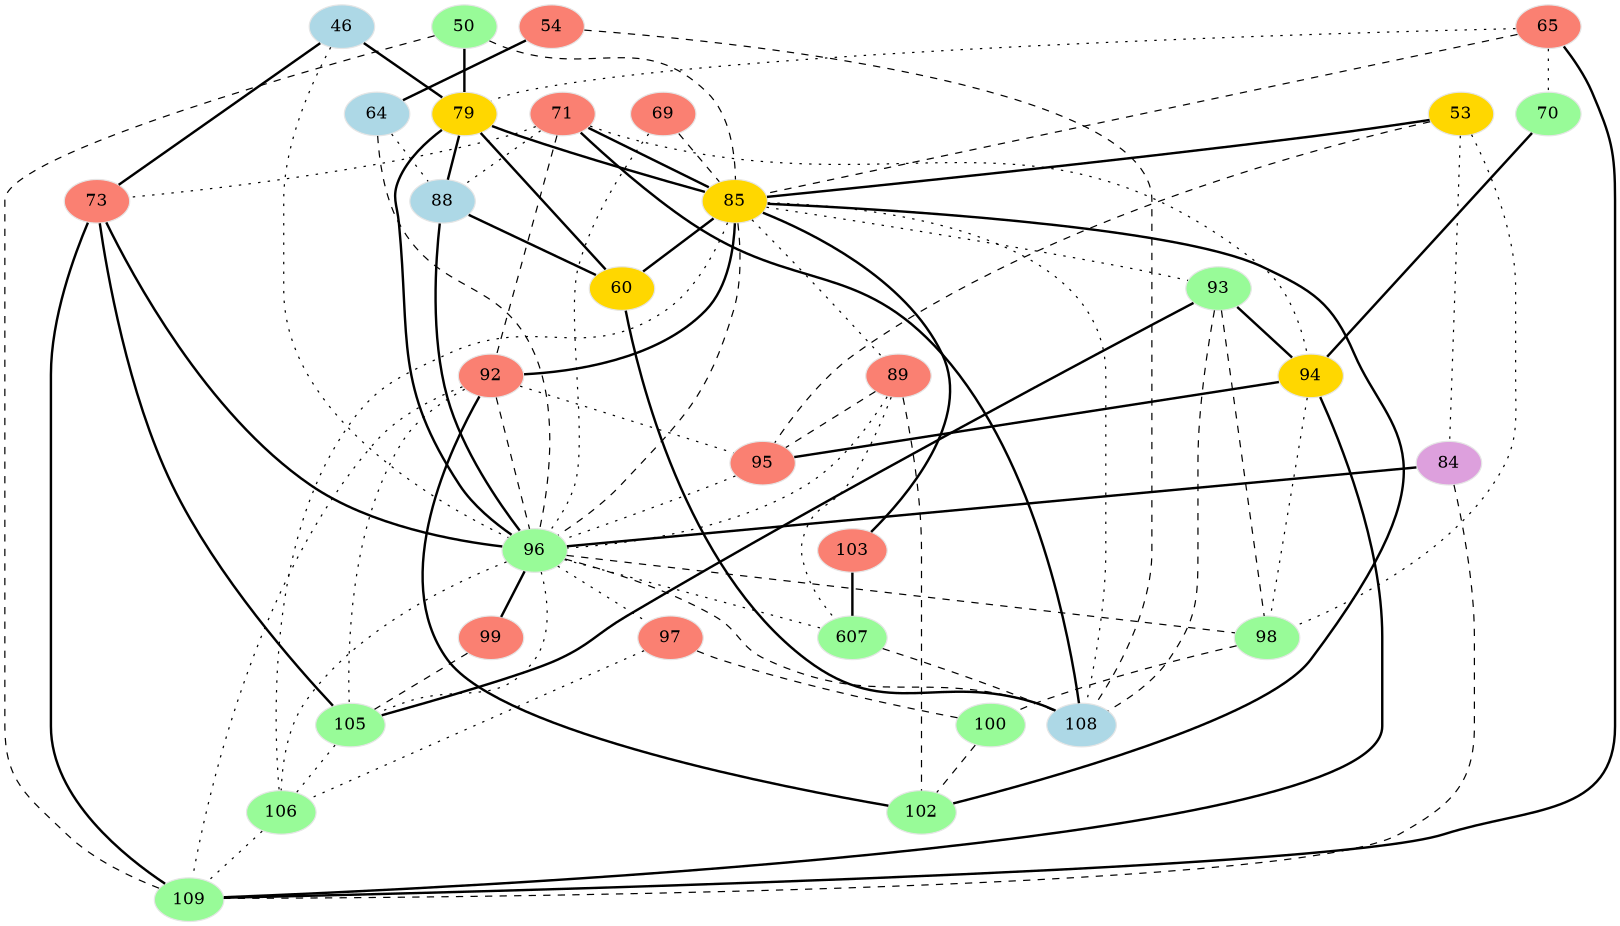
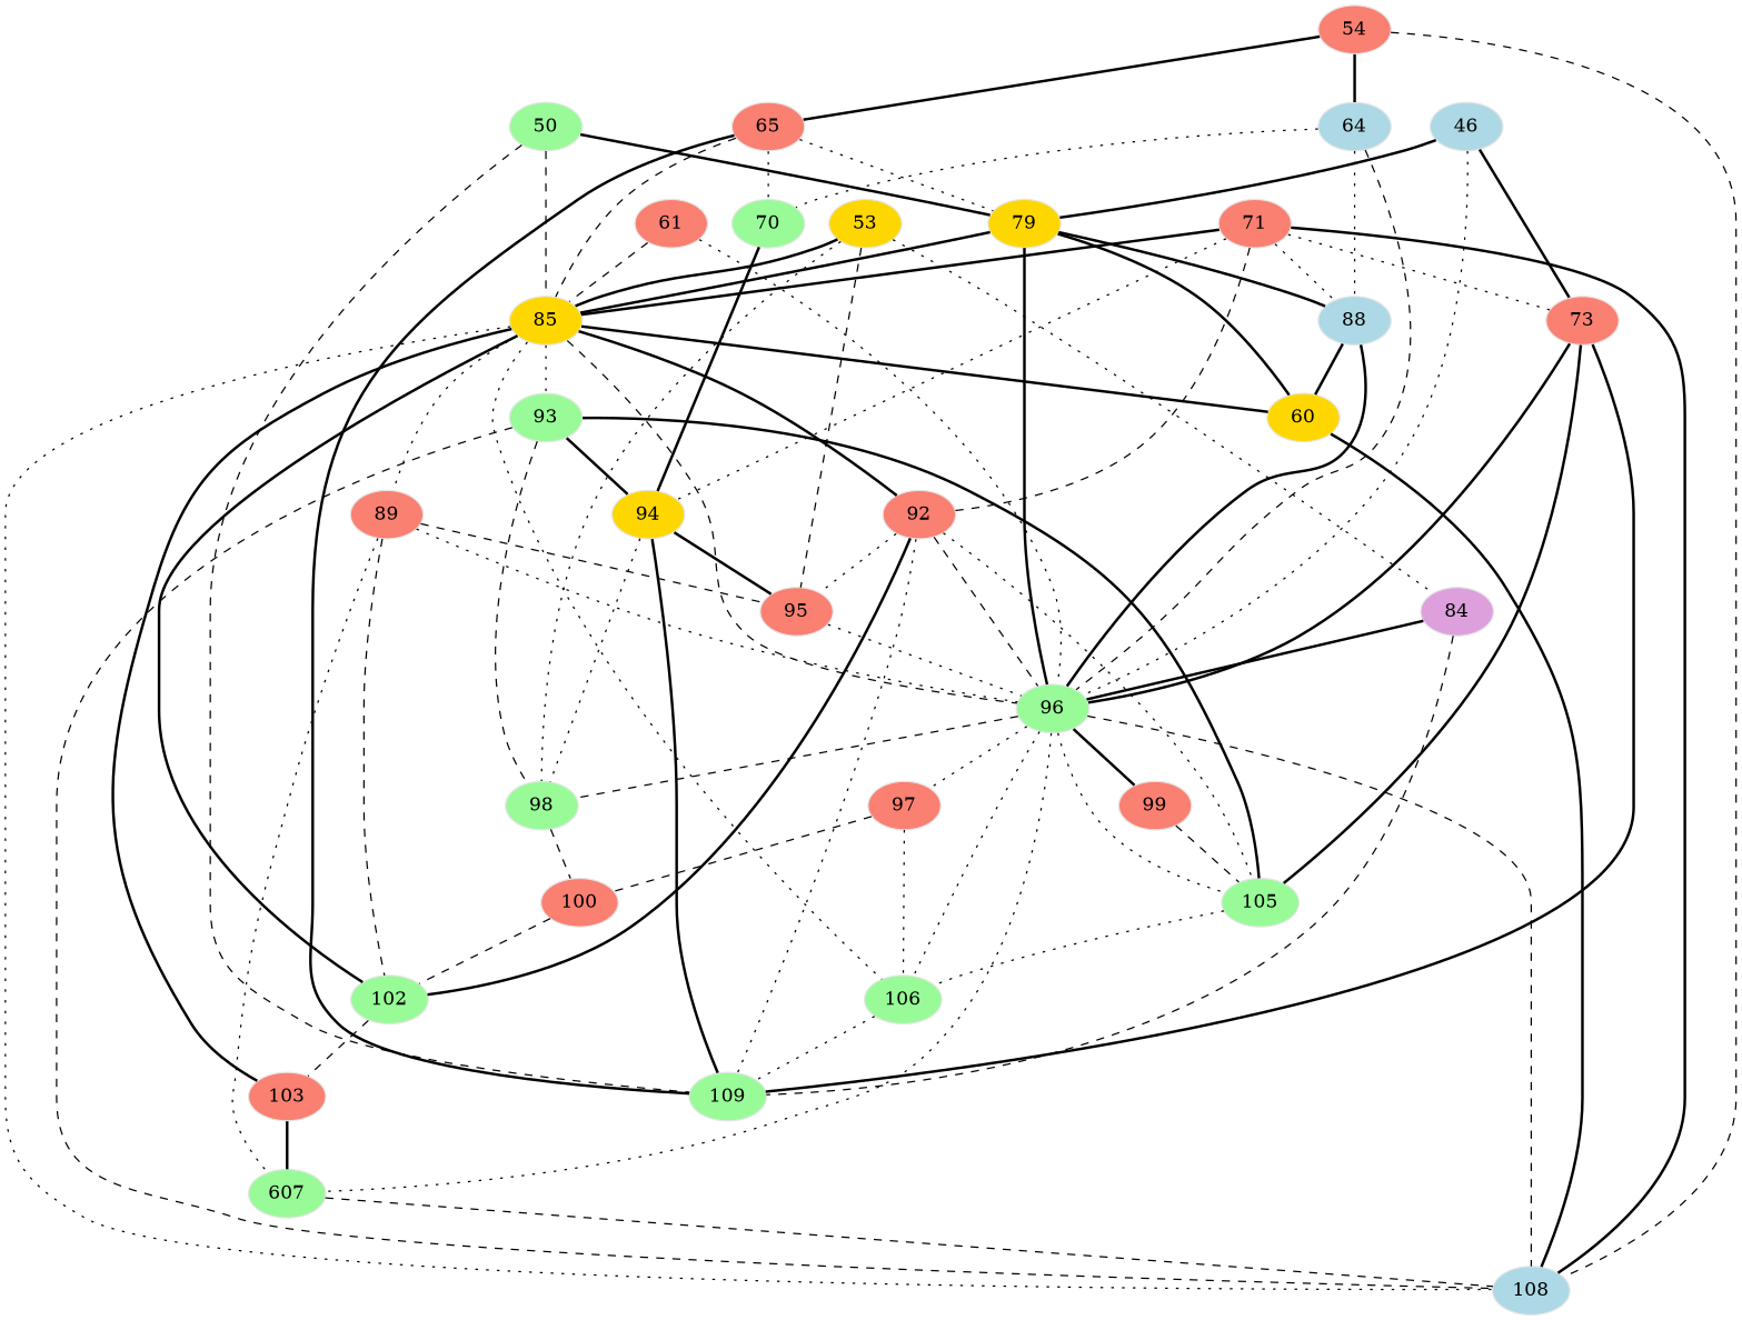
  graph {
    node [color=gray90 fillcolor=salmon style=filled]
    edge [style=bold]
    73 [super="+7+22"]
    96 [fillcolor=palegreen super="+27+56+80"]
    109 [fillcolor=palegreen super="+101"]
    105 [fillcolor=palegreen super="+25+82"]
    46 [fillcolor=lightblue]
    79 [fillcolor=gold super="+20+31+34+12"]
    85 [fillcolor=gold super="+55+83+75"]
    88 [fillcolor=lightblue super="+13+78"]
    n9 [fillcolor=gold label=60 super="+33"]
    98 [fillcolor=palegreen super="+45"]
    108 [fillcolor=lightblue super="+77+91+104"]
    106 [fillcolor=palegreen super="+63+62"]
    n13 [fillcolor=palegreen label=607 super="+9"]
    97 [super="+76"]
    99 [super="+52"]
    50 [fillcolor=palegreen super="+38+24"]
    92 [super="+39+44+81"]
    89 [super="+18+60"]
    93 [fillcolor=palegreen super="+49"]
    102 [fillcolor=palegreen super="+61+58"]
    103
    53 [fillcolor=gold super="+5"]
    84 [fillcolor=plum]
    95 [super="+86"]
-   100 [fillcolor=palegreen]
+   100
    64 [fillcolor=lightblue super="+32"]
    70 [fillcolor=palegreen]
    54
    65 [super="+43"]
    94 [fillcolor=gold super="+87"]
-   69
+   69 [label=61]
    71 [super="+26"]
    73 -- 96
    73 -- 109 [weight=2]
    73 -- 105 [weight=3]
    96 -- 105 [style=dotted]
    96 -- 98 [style=dashed]
    96 -- 108 [style=dashed weight=4]
    96 -- 106 [style=dotted weight=3]
    96 -- n13 [style=dotted]
    96 -- 97 [style=dotted weight=3]
    96 -- 99 [weight=5]
    105 -- 106 [style=dotted]
    46 -- 73
    46 -- 96 [style=dotted]
    46 -- 79 [weight=2]
    79 -- 96 [weight=4]
    79 -- 85 [weight=2]
    79 -- 88
    79 -- n9
    85 -- 96 [style=dashed]
    85 -- n9 [weight=2]
    85 -- 108 [style=dotted weight=2]
    85 -- 106 [style=dotted weight=2]
    85 -- 92 [weight=4]
    85 -- 89 [style=dotted]
    85 -- 93 [style=dotted weight=4]
    85 -- 102
    85 -- 103
    88 -- 96 [weight=2]
    88 -- n9 [weight=2]
    n9 -- 108
    98 -- 100 [style=dashed]
    106 -- 109 [style=dotted]
    n13 -- 108 [style=dashed]
    97 -- 106 [style=dotted]
    97 -- 100 [style=dashed weight=2]
    99 -- 105 [style=dashed]
    50 -- 109 [style=dashed weight=2]
    50 -- 79 [weight=3]
    50 -- 85 [style=dashed weight=3]
    92 -- 96 [style=dashed weight=2]
    92 -- 109 [style=dotted]
    92 -- 105 [style=dotted weight=2]
    92 -- 102
    92 -- 95 [style=dotted weight=2]
    89 -- 96 [style=dotted weight=2]
    89 -- n13 [style=dotted weight=2]
    89 -- 102 [style=dashed weight=4]
    89 -- 95 [style=dashed]
    93 -- 105 [weight=2]
    93 -- 98 [style=dashed]
    93 -- 108 [style=dashed]
    93 -- 94 [weight=2]
+   102 -- 103 [style=dashed]
    103 -- n13 [weight=2]
    53 -- 85
    53 -- 98 [style=dotted weight=2]
    53 -- 84 [style=dotted weight=2]
    53 -- 95 [style=dashed]
    84 -- 96
    84 -- 109 [style=dashed]
    95 -- 96 [style=dotted]
    100 -- 102 [style=dashed]
    64 -- 96 [style=dashed]
    64 -- 88 [style=dotted weight=2]
+   64 -- 70 [style=dotted]
    70 -- 94
    54 -- 108 [style=dashed]
    54 -- 64 [weight=2]
+   54 -- 65
    65 -- 109
    65 -- 79 [style=dotted]
    65 -- 85 [style=dashed]
    65 -- 70 [style=dotted weight=2]
    94 -- 109 [weight=2]
    94 -- 98 [style=dotted]
    94 -- 95
    69 -- 96 [style=dotted weight=2]
    69 -- 85 [style=dashed weight=2]
    71 -- 73 [style=dotted]
    71 -- 85
    71 -- 88 [style=dotted]
    71 -- 108 [weight=2]
    71 -- 92 [style=dashed weight=2]
    71 -- 94 [style=dotted]
  }
